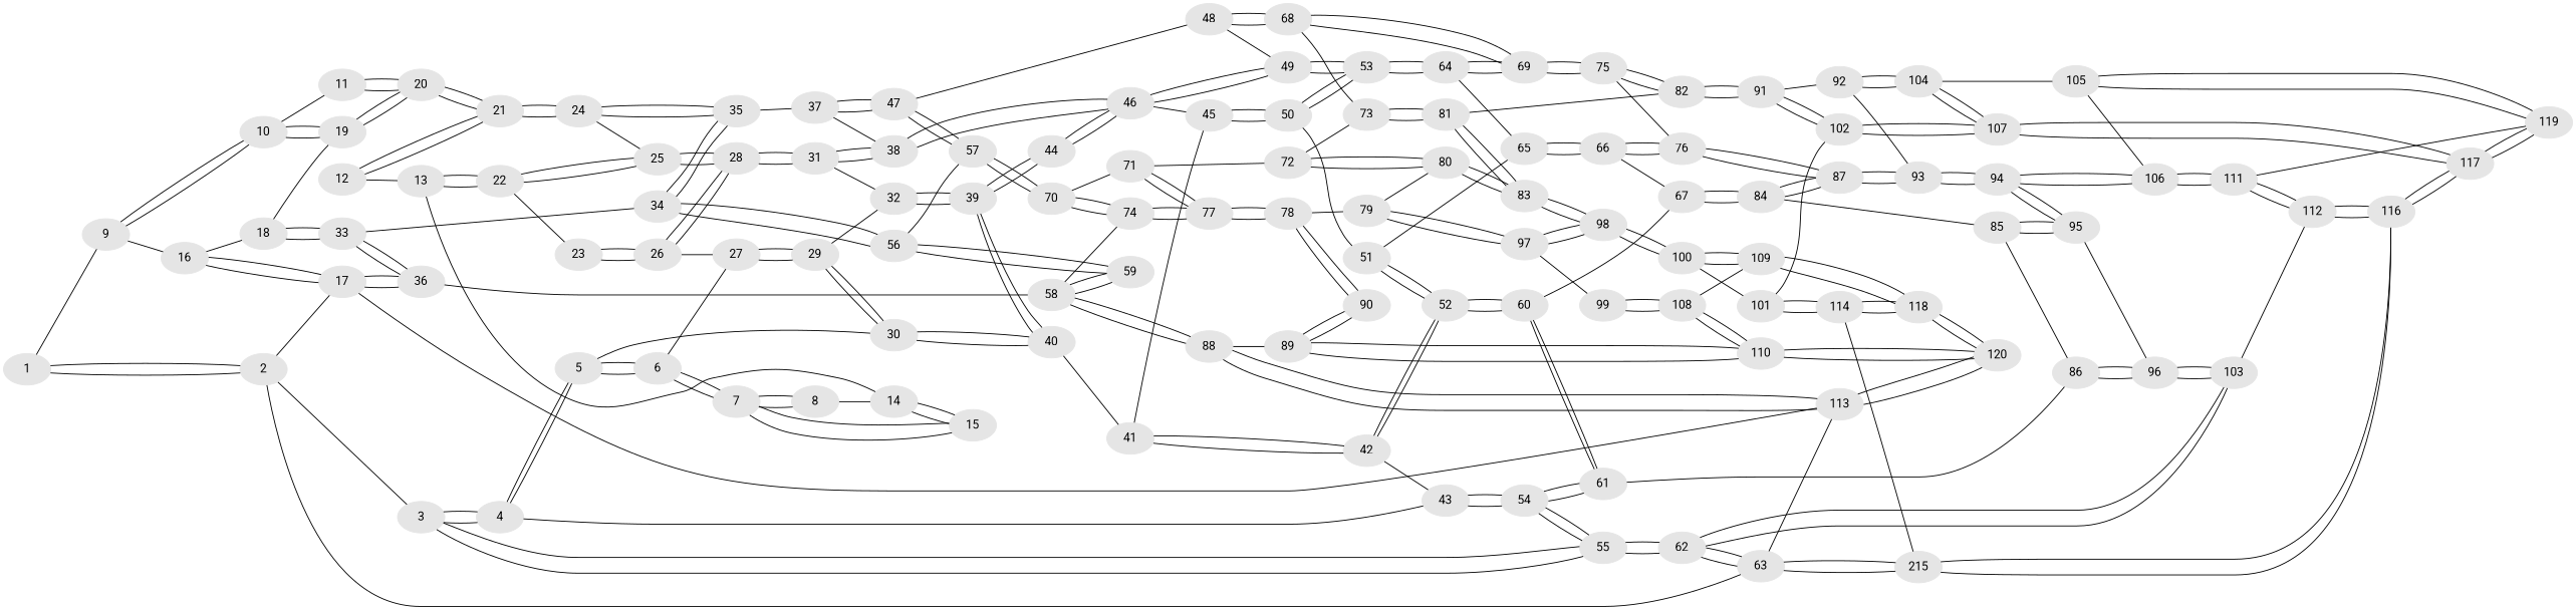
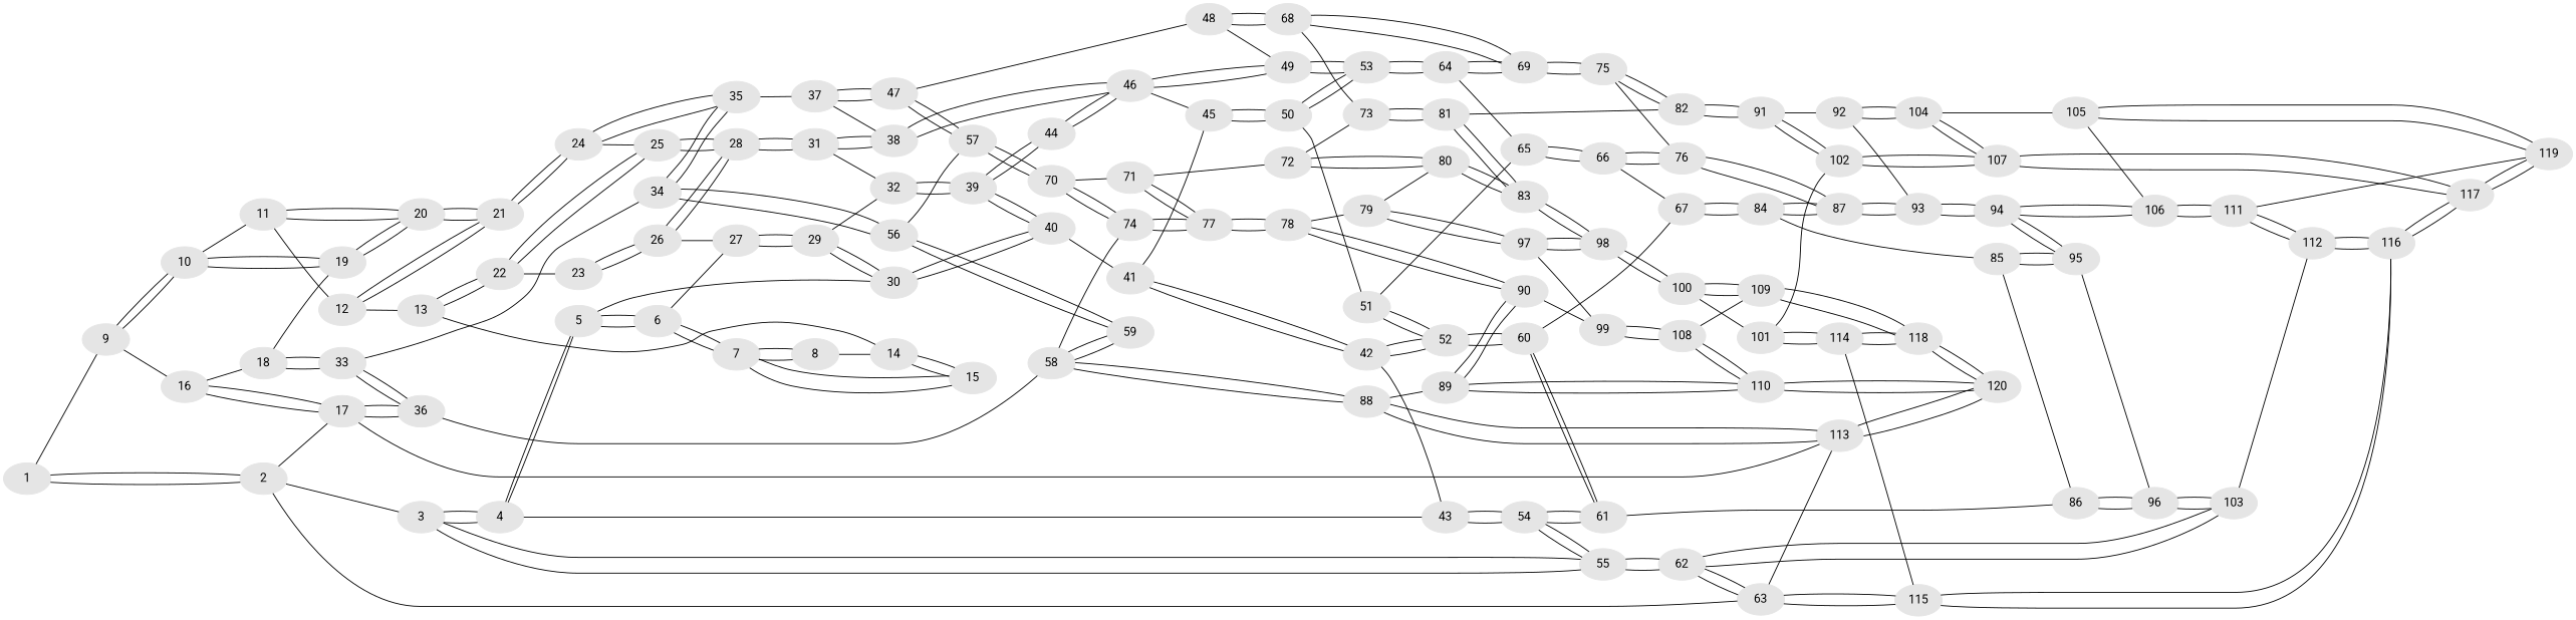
  graph {
    fontname=Roboto
    rankdir=LR
    node [color=gray90 fontname=Roboto style=filled]
    edge [fontname=Roboto]
    1
    2
    9
    3
    17
    63
    10
    16
    4
    55
    36
    113
-   115 [label=215]
+   115
    5
    43
    62
    6
    30
    54
    7
    27
    40
    8
    15
    29
    14
    11
    19
    18
    12
    20
    13
    21
    22
    24
    23
    25
    26
    33
    58
    120
    34
    35
    28
    37
    31
    32
    38
    39
    41
    46
    44
    56
    57
    59
    47
    88
    74
    48
    45
    49
    42
    52
    50
    60
    61
    53
    51
    68
    70
    69
    73
    64
    65
    66
    67
    86
    103
    71
    89
    77
    84
    96
    112
    116
    75
    76
    87
    85
    81
    82
    72
    80
    78
    83
    91
    93
    79
    90
    97
    99
    98
    92
    102
    100
    95
    94
    110
    108
    104
    107
    105
    106
    111
    101
    109
    114
    118
    117
    119
    1 -- 2
    1 -- 2
    1 -- 9
    2 -- 3
    2 -- 17
    2 -- 63
    9 -- 10
    9 -- 10
    9 -- 16
    3 -- 4
    3 -- 4
    3 -- 55
    3 -- 55
    17 -- 36
    17 -- 36
    17 -- 113
    63 -- 113
    63 -- 115
    63 -- 115
    10 -- 11
    10 -- 19
    10 -- 19
    16 -- 17
    16 -- 17
    16 -- 18
    4 -- 5
    4 -- 5
    4 -- 43
    55 -- 62
    55 -- 62
    36 -- 58
    113 -- 120
    113 -- 120
    115 -- 116
    115 -- 116
    5 -- 6
    5 -- 6
    5 -- 30
    43 -- 54
    43 -- 54
    62 -- 63
    62 -- 63
    62 -- 103
    62 -- 103
    6 -- 7
    6 -- 7
    6 -- 27
    30 -- 40
    30 -- 40
    54 -- 55
    54 -- 55
    54 -- 61
    54 -- 61
    7 -- 8
    7 -- 8
    7 -- 15
    7 -- 15
    27 -- 29
    27 -- 29
    40 -- 41
    8 -- 14
    29 -- 30
    29 -- 30
    29 -- 32
    14 -- 15
    14 -- 15
+   11 -- 12
    11 -- 20
    11 -- 20
    19 -- 20
    19 -- 20
    18 -- 19
    18 -- 33
    18 -- 33
    12 -- 13
    12 -- 21
    12 -- 21
    20 -- 21
    20 -- 21
    13 -- 14
    13 -- 22
    13 -- 22
    21 -- 24
    21 -- 24
    22 -- 23
    22 -- 25
    22 -- 25
    24 -- 25
    24 -- 35
    24 -- 35
    23 -- 26
    23 -- 26
    25 -- 28
    25 -- 28
    26 -- 27
    26 -- 28
    26 -- 28
    33 -- 36
    33 -- 36
    33 -- 34
    58 -- 59
    58 -- 59
    58 -- 88
    58 -- 88
    58 -- 74
    34 -- 35
    34 -- 35
    34 -- 56
    34 -- 56
    35 -- 37
    28 -- 31
    28 -- 31
    37 -- 38
    37 -- 47
    37 -- 47
    31 -- 32
    31 -- 38
    31 -- 38
    32 -- 39
    32 -- 39
    38 -- 46
    38 -- 46
    39 -- 40
    39 -- 40
    39 -- 44
    39 -- 44
    41 -- 45
    41 -- 42
    41 -- 42
    46 -- 45
    46 -- 49
    46 -- 49
    44 -- 46
    44 -- 46
    56 -- 57
    56 -- 59
    56 -- 59
    57 -- 70
    57 -- 70
    47 -- 57
    47 -- 57
    47 -- 48
    88 -- 113
    88 -- 113
    88 -- 89
    74 -- 77
    74 -- 77
    48 -- 49
    48 -- 68
    48 -- 68
    45 -- 50
    45 -- 50
    49 -- 53
    49 -- 53
    42 -- 43
    42 -- 52
    42 -- 52
    52 -- 60
    52 -- 60
    50 -- 53
    50 -- 53
    50 -- 51
    60 -- 61
    60 -- 61
    60 -- 67
    61 -- 86
    53 -- 64
    53 -- 64
    51 -- 52
    51 -- 52
    51 -- 65
    68 -- 69
    68 -- 69
    68 -- 73
    70 -- 74
    70 -- 74
    70 -- 71
    69 -- 75
    69 -- 75
    73 -- 81
    73 -- 81
    64 -- 69
    64 -- 69
    64 -- 65
    65 -- 66
    65 -- 66
    66 -- 67
    66 -- 76
    66 -- 76
    67 -- 84
    67 -- 84
    86 -- 96
    86 -- 96
    103 -- 112
    71 -- 77
    71 -- 77
    71 -- 72
    89 -- 90
    89 -- 90
    89 -- 110
    89 -- 110
    77 -- 78
    77 -- 78
    84 -- 87
    84 -- 87
    84 -- 85
    96 -- 103
    96 -- 103
    112 -- 116
    112 -- 116
    116 -- 117
    116 -- 117
    75 -- 76
    75 -- 82
    75 -- 82
    76 -- 87
    76 -- 87
    87 -- 93
    87 -- 93
    85 -- 86
    85 -- 95
    85 -- 95
    81 -- 82
    81 -- 83
    81 -- 83
    82 -- 91
    82 -- 91
    72 -- 73
    72 -- 80
    72 -- 80
    80 -- 83
    80 -- 83
    78 -- 79
    78 -- 90
    78 -- 90
    83 -- 98
    83 -- 98
    91 -- 92
    91 -- 102
    91 -- 102
    93 -- 94
    93 -- 94
    79 -- 80
    79 -- 97
    79 -- 97
+   90 -- 99
    97 -- 99
    97 -- 98
    97 -- 98
    99 -- 108
    99 -- 108
    98 -- 100
    98 -- 100
    92 -- 93
    92 -- 104
    92 -- 104
    102 -- 107
    102 -- 107
    100 -- 101
    100 -- 109
    100 -- 109
    95 -- 96
    94 -- 95
    94 -- 95
    94 -- 106
    94 -- 106
    110 -- 120
    110 -- 120
    108 -- 110
    108 -- 110
    108 -- 109
    104 -- 107
    104 -- 107
    104 -- 105
    107 -- 117
    107 -- 117
    105 -- 106
    105 -- 119
    105 -- 119
    106 -- 111
    106 -- 111
    111 -- 112
    111 -- 112
    111 -- 119
    101 -- 102
    101 -- 114
    101 -- 114
    109 -- 118
    109 -- 118
    114 -- 115
    114 -- 118
    114 -- 118
    118 -- 120
    118 -- 120
    117 -- 119
    117 -- 119
  }
